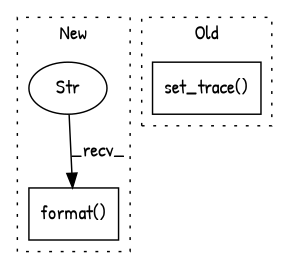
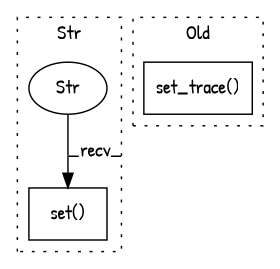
  digraph {
    fontname="Patrick Hand"
    node [a=75 shape=box fontname="Patrick Hand"]
-   n1 [l="22,1" label="format()" s="8726,8763"]
+   n1 [l="22,1" label="set()" s="8726,8763"]
    n2 [a=66 l=14 label=Str s=8726 shape=ellipse]
    n3 [l=15 label="set_trace()" s=8606]
    subgraph cluster_1 {
-     label=New
+     label=Str
      style=dotted
      n1
      n2
    }
    subgraph cluster_2 {
      label=Old
      style=dotted
      n3
    }
    n2 -> n1 [label=_recv_ fontname="Patrick Hand"]
  }
